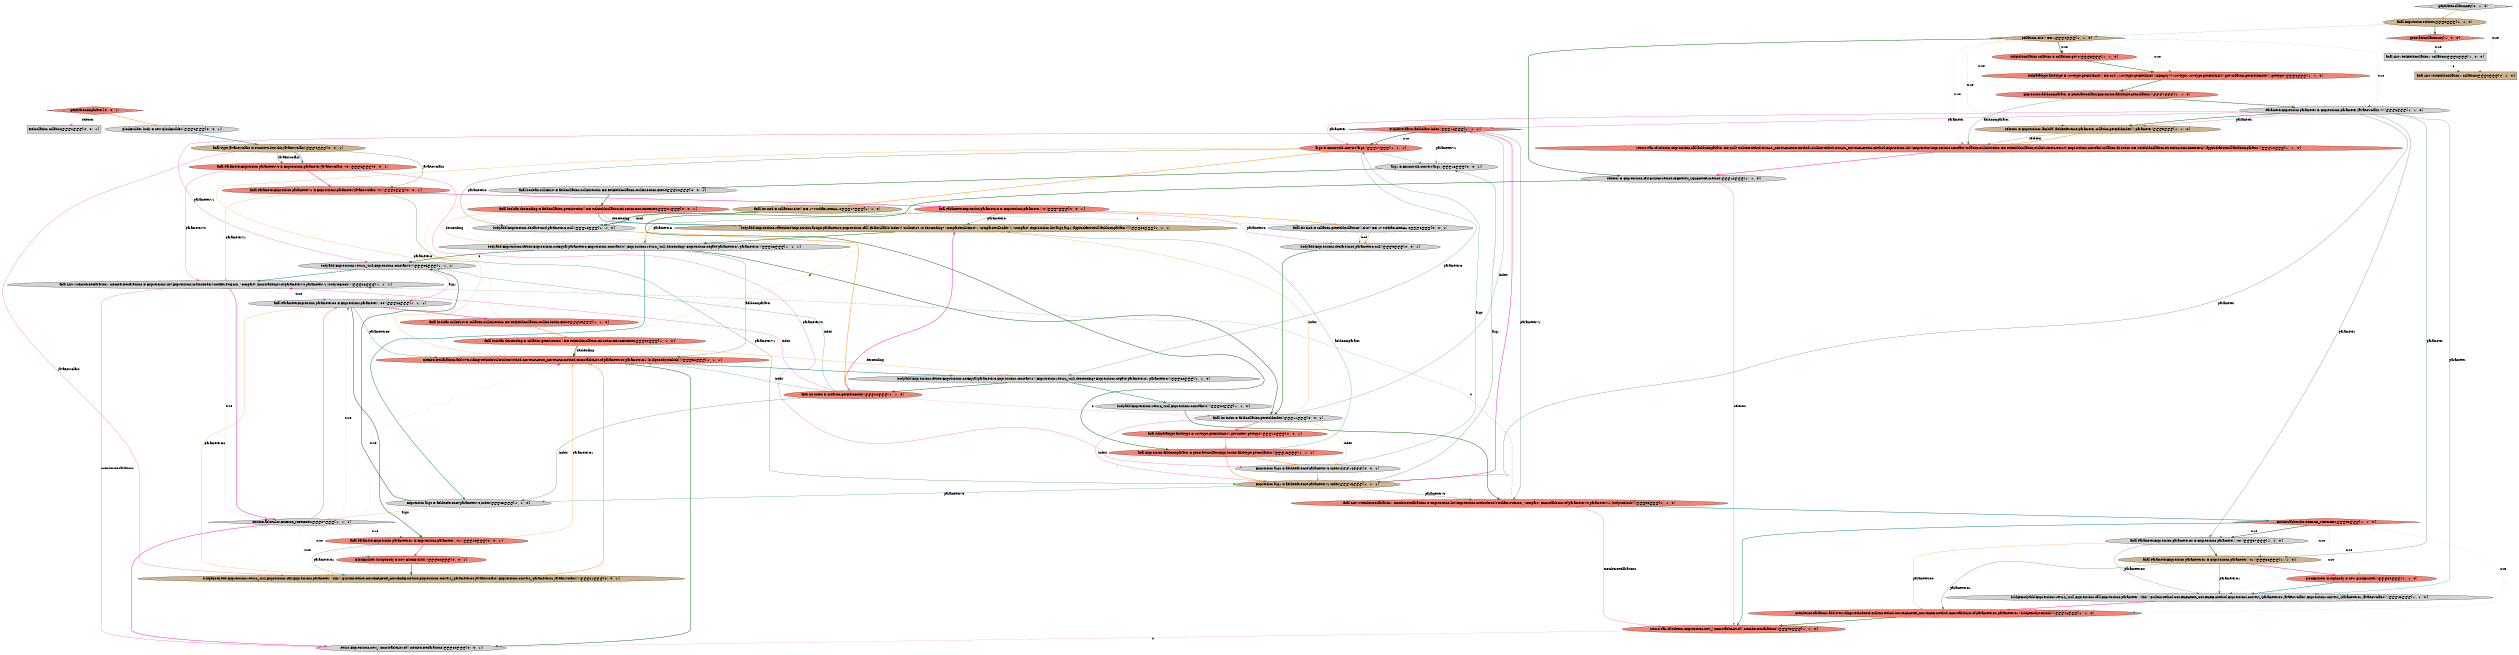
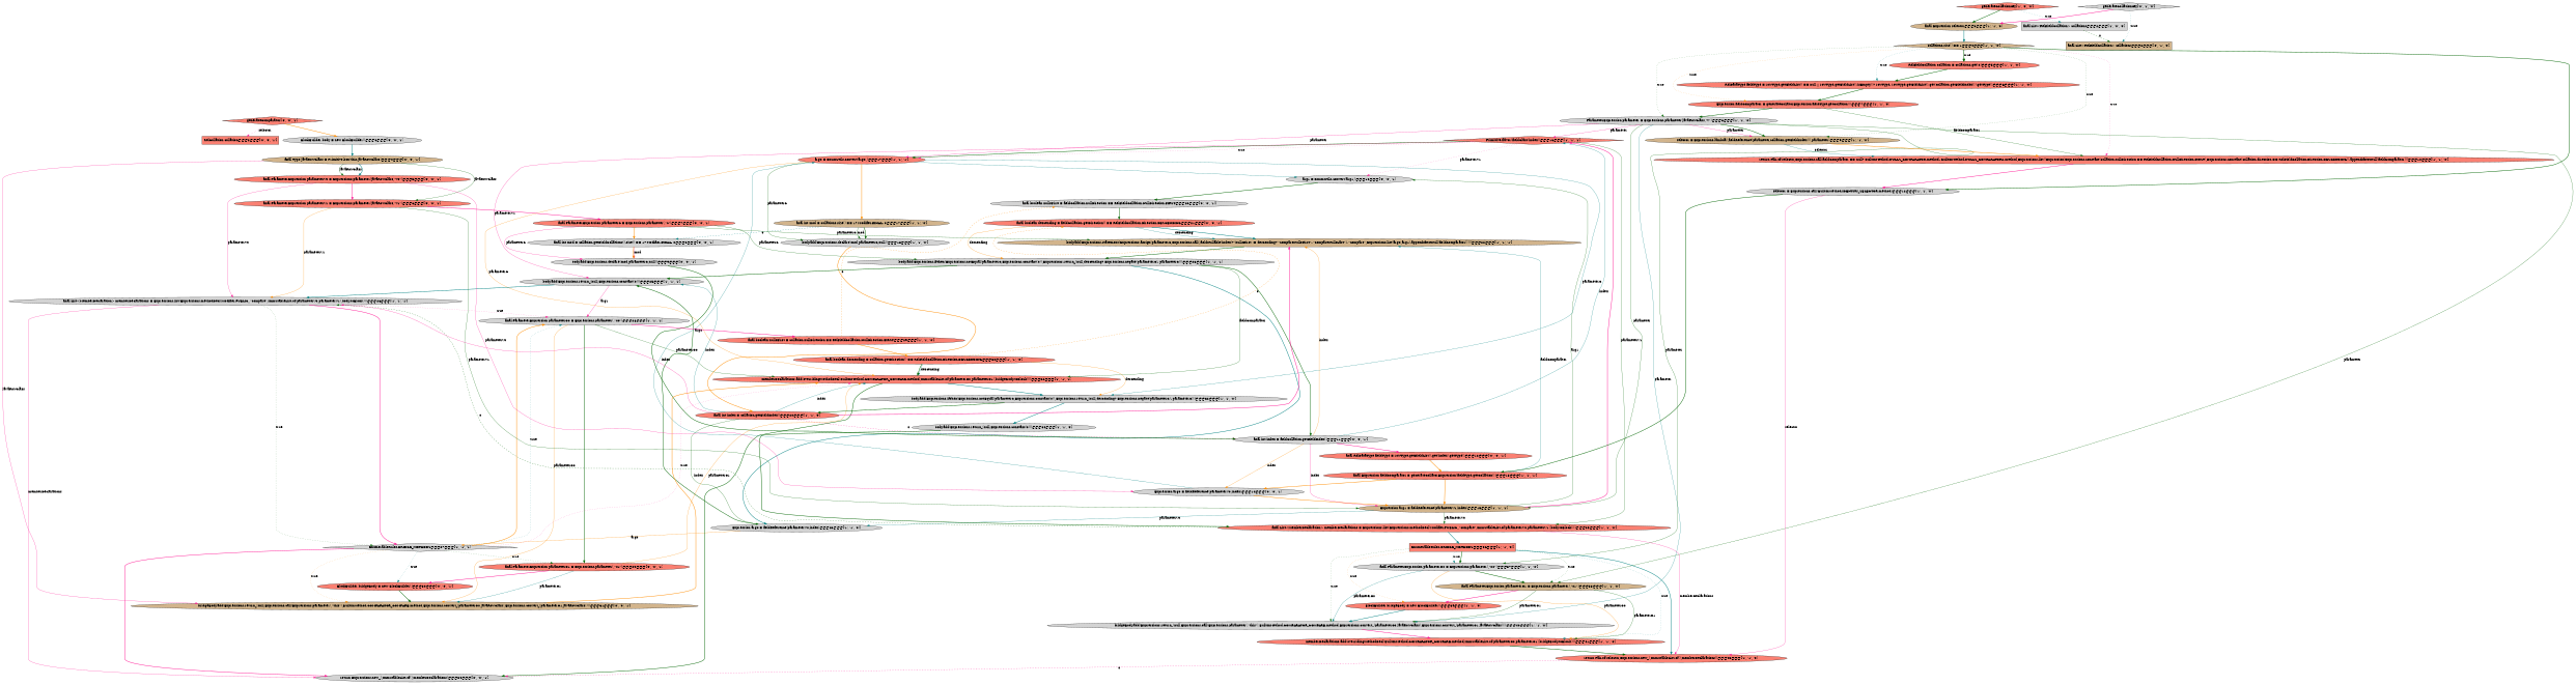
  digraph {
    node [fillcolor=salmon shape=ellipse style=filled]
    edge [color=darkgreen style=bold]
    n1 [fillcolor=lightgrey label="ParameterExpression parameter = Expressions.parameter(javaRowClass,\"v\")@@@8@@@['1', '1', '0']"]
    n2 [fillcolor=tan label="final ParameterExpression parameterO1 = Expressions.parameter(,\"o1\")@@@38@@@['1', '1', '0']"]
    n3 [label="Primitive.flavor(fieldClass(index))@@@16@@@['1', '1', '1']" shape=diamond]
    n4 [fillcolor=lightgrey label="bridgeBody.add(Expressions.return_(null,Expressions.call(Expressions.parameter(,\"this\"),BuiltInMethod.COMPARATOR_COMPARE.method,Expressions.convert_(parameterO0,javaRowClass),Expressions.convert_(parameterO1,javaRowClass))))@@@40@@@['1', '1', '0']"]
    n5 [fillcolor=tan label="Expression arg1 = fieldReference(parameterV1,index)@@@15@@@['1', '1', '1']"]
    n6 [fillcolor=lightgrey label="final ParameterExpression parameterO0 = Expressions.parameter(,\"o0\")@@@37@@@['1', '1', '0']"]
    n7 [fillcolor=tan label="selector = Expressions.lambda(,fieldReference(parameter,collation.getFieldIndex()),parameter)@@@9@@@['1', '1', '0']"]
    n8 [label="arg0 = EnumUtils.convert(arg0,)@@@17@@@['1', '1', '1']"]
    n9 [label="BlockBuilder bridgeBody = new BlockBuilder()@@@39@@@['1', '1', '0']"]
    n10 [label="memberDeclarations.add(overridingMethodDecl(BuiltInMethod.COMPARATOR_COMPARE.method,ImmutableList.of(parameterO0,parameterO1),bridgeBody.toBlock()))@@@41@@@['1', '1', '0']"]
    n11 [fillcolor=lightgrey label="body.add(Expressions.return_(null,Expressions.constant(0)))@@@25@@@['1', '1', '1']"]
    n12 [fillcolor=lightgrey label="arg1 = EnumUtils.convert(arg1,)@@@18@@@['0', '0', '1']"]
    n13 [label="final List<MemberDeclaration> memberDeclarations = Expressions.list(Expressions.methodDecl(Modifier.PUBLIC,,\"compare\",ImmutableList.of(parameterV0,parameterV1),body.toBlock()))@@@35@@@['1', '1', '0']"]
    n14 [fillcolor=lightgrey label="Expression arg0 = fieldReference(parameterV0,index)@@@23@@@['1', '1', '0']"]
    n15 [label="return Pair.of(selector,Expressions.call(fieldComparator == null? BuiltInMethod.NULLS_COMPARATOR.method: BuiltInMethod.NULLS_COMPARATOR2.method,Expressions.list((Expression)Expressions.constant(collation.nullDirection == RelFieldCollation.NullDirection.FIRST),Expressions.constant(collation.direction == RelFieldCollation.Direction.DESCENDING)).appendIfNotNull(fieldComparator)))@@@10@@@['1', '1', '0']"]
    n16 [fillcolor=tan label="final int mod = collations.size() == 1? Modifier.FINAL: 0@@@17@@@['1', '1', '0']"]
    n17 [fillcolor=lightgrey label="body.add(Expressions.declare(mod,parameterC,null))@@@18@@@['1', '1', '0']"]
    n18 [label="memberDeclarations.add(overridingMethodDecl(BuiltInMethod.COMPARATOR_COMPARE.method,ImmutableList.of(parameterO0,parameterO1),bridgeBody.toBlock()))@@@32@@@['1', '1', '1']"]
    n19 [fillcolor=lightgrey label="body.add(Expressions.ifThen(Expressions.notEqual(parameterC,Expressions.constant(0)),Expressions.return_(null,descending? Expressions.negate(parameterC): parameterC)))@@@32@@@['1', '1', '0']"]
    n20 [label="return Pair.of(selector,Expressions.new_(,ImmutableList.of(),memberDeclarations))@@@43@@@['1', '1', '0']"]
    n21 [fillcolor=tan label="final Expression selector@@@3@@@['1', '1', '0']"]
    n22 [fillcolor=tan label="collations.size() == 1@@@4@@@['1', '1', '0']" shape=diamond]
    n23 [fillcolor=lightgrey label="selector = Expressions.call(BuiltInMethod.IDENTITY_SELECTOR.method)@@@12@@@['1', '1', '0']"]
    n24 [label="RelDataType fieldType = rowType.getFieldList() == null || rowType.getFieldList().isEmpty()? rowType: rowType.getFieldList().get(collation.getFieldIndex()).getType()@@@6@@@['1', '1', '0']"]
    n25 [label="Expression fieldComparator = generateCollatorExpression(fieldType.getCollation())@@@7@@@['1', '1', '0']"]
    n26 [label="RelFieldCollation collation = collations.get(0)@@@5@@@['1', '1', '0']"]
    n27 [label="final Expression fieldComparator = generateCollatorExpression(fieldType.getCollation())@@@13@@@['1', '1', '1']"]
    n28 [fillcolor=tan label="body.add(Expressions.statement(Expressions.assign(parameterC,Expressions.call(,fieldNullable(index)? (nullsFirst != descending? \"compareNullsFirst\": \"compareNullsLast\"): \"compare\",Expressions.list(arg0,arg1).appendIfNotNull(fieldComparator)))))@@@22@@@['1', '1', '1']"]
    n29 [fillcolor=lightgrey label="Expression arg0 = fieldReference(parameterV0,index)@@@14@@@['0', '0', '1']"]
    n30 [fillcolor=lightgrey label="return Expressions.new_(,ImmutableList.of(),memberDeclarations)@@@34@@@['0', '0', '1']"]
    n31 [fillcolor=lightgrey label="final int index = fieldCollation.getFieldIndex()@@@11@@@['0', '0', '1']"]
    n32 [label="final RelDataType fieldType = rowType.getFieldList().get(index).getType()@@@12@@@['0', '0', '1']"]
    n33 [fillcolor=lightgrey label="body.add(Expressions.ifThen(Expressions.notEqual(parameterC,Expressions.constant(0)),Expressions.return_(null,descending? Expressions.negate(parameterC): parameterC)))@@@23@@@['1', '1', '1']"]
-   n34 [label="EnumerableRules.BRIDGE_METHODS@@@36@@@['1', '1', '0']" shape=diamond]
+   n34 [label="EnumerableRules.BRIDGE_METHODS@@@36@@@['1', '1', '0']" shape=box]
    n35 [label="final boolean descending = fieldCollation.getDirection() == RelFieldCollation.Direction.DESCENDING@@@21@@@['0', '0', '1']"]
    n36 [fillcolor=lightgrey label="final int mod = collation.getFieldCollations().size() == 1? Modifier.FINAL: 0@@@8@@@['0', '0', '1']"]
    n37 [label="final int index = collation.getFieldIndex()@@@20@@@['1', '1', '0']"]
    n38 [fillcolor=lightgrey label="body.add(Expressions.declare(mod,parameterC,null))@@@9@@@['0', '0', '1']"]
    n39 [fillcolor=lightgrey label="final List<MemberDeclaration> memberDeclarations = Expressions.list(Expressions.methodDecl(Modifier.PUBLIC,,\"compare\",ImmutableList.of(parameterV0,parameterV1),body.toBlock()))@@@26@@@['1', '1', '1']"]
    n40 [fillcolor=lightgrey label="final ParameterExpression parameterO0 = Expressions.parameter(,\"o0\")@@@28@@@['1', '1', '1']"]
    n41 [fillcolor=lightgrey label="EnumerableRules.BRIDGE_METHODS@@@27@@@['1', '1', '1']" shape=diamond]
    n42 [fillcolor=lightgrey label="final boolean nullsFirst = fieldCollation.nullDirection == RelFieldCollation.NullDirection.FIRST@@@20@@@['0', '0', '1']"]
    n43 [label="BlockBuilder bridgeBody = new BlockBuilder()@@@30@@@['0', '0', '1']"]
    n44 [fillcolor=tan label="bridgeBody.add(Expressions.return_(null,Expressions.call(Expressions.parameter(,\"this\"),BuiltInMethod.COMPARATOR_COMPARE.method,Expressions.convert_(parameterO0,javaRowClass),Expressions.convert_(parameterO1,javaRowClass))))@@@31@@@['0', '0', '1']"]
    n45 [label="final ParameterExpression parameterO1 = Expressions.parameter(,\"o1\")@@@29@@@['0', '0', '1']"]
    n46 [label="final boolean nullsFirst = collation.nullDirection == RelFieldCollation.NullDirection.FIRST@@@29@@@['1', '1', '0']"]
    n47 [label="final boolean descending = collation.getDirection() == RelFieldCollation.Direction.DESCENDING@@@30@@@['1', '1', '0']"]
    n48 [fillcolor=lightgrey label="generateCollationKey['0', '1', '0']" shape=diamond]
    n49 [fillcolor=tan label="final List<RelFieldCollation> collations@@@2@@@['0', '1', '0']" shape=box]
-   n50 [fillcolor=lightgrey label="RelCollation collation@@@2@@@['0', '0', '1']" shape=box]
+   n50 [label="RelCollation collation@@@2@@@['0', '0', '1']" shape=box]
    n51 [fillcolor=lightgrey label="final List<RelFieldCollation> collations@@@2@@@['1', '0', '0']" shape=box]
    n52 [fillcolor=lightgrey label="body.add(Expressions.return_(null,Expressions.constant(0)))@@@34@@@['1', '1', '0']"]
    n53 [label="generateCollationKey['1', '0', '0']" shape=diamond]
    n54 [label="final ParameterExpression parameterV1 = Expressions.parameter(javaRowClass,\"v1\")@@@6@@@['0', '0', '1']"]
    n55 [label="final ParameterExpression parameterC = Expressions.parameter(,\"c\")@@@7@@@['0', '0', '1']"]
    n56 [fillcolor=tan label="final Type javaRowClass = Primitive.box(this.javaRowClass)@@@4@@@['0', '0', '1']"]
    n57 [label="final ParameterExpression parameterV0 = Expressions.parameter(javaRowClass,\"v0\")@@@5@@@['0', '0', '1']"]
    n58 [label="generateComparator['0', '0', '1']" shape=diamond]
    n59 [fillcolor=lightgrey label="BlockBuilder body = new BlockBuilder()@@@3@@@['0', '0', '1']"]
    n1 -> n2 [label=parameter style=solid]
    n1 -> n3 [color=deeppink label=parameter style=solid]
    n1 -> n4 [color=teal label=parameter style=solid]
    n1 -> n5 [label=parameter style=solid]
    n1 -> n6 [label=parameter style=solid]
    n1 -> n7 [color=deeppink label=parameter style=solid]
    n1 -> n7
    n1 -> n8 [color=deeppink label=parameter style=solid]
    n2 -> n4 [label=parameterO1 style=solid]
    n2 -> n9 [color=deeppink]
    n2 -> n10 [label=parameterO1 style=solid]
    n3 -> n8 [color=deeppink label=true style=dotted]
    n3 -> n8
    n3 -> n11 [color=deeppink label=parameterV1 style=solid]
    n3 -> n12 [color=deeppink label=parameterV1 style=dotted]
    n3 -> n13 [label=parameterV1 style=solid]
    n4 -> n10 [color=deeppink]
    n5 -> n3 [color=deeppink]
    n5 -> n12 [label=arg1 style=solid]
    n5 -> n13 [label=parameterV0 style=solid]
    n5 -> n14 [color=teal label=parameterV0 style=solid]
    n6 -> n2
    n6 -> n4 [color=teal label=parameterO0 style=solid]
    n6 -> n10 [color=darkorange label=parameterO0 style=solid]
    n7 -> n15 [color=teal label=selector style=solid]
    n7 -> n15 [color=darkorange]
    n8 -> n12 [color=teal style=solid]
    n8 -> n16 [color=darkorange]
    n8 -> n17 [label=parameterC style=solid]
    n8 -> n18 [color=darkorange label=parameterC style=solid]
    n8 -> n19 [color=teal label=parameterC style=solid]
    n9 -> n4 [color=teal]
    n10 -> n20
    n11 -> n39 [color=teal]
    n11 -> n40 [color=deeppink label=arg1 style=solid]
    n12 -> n42
    n13 -> n20 [color=deeppink label=memberDeclarations style=solid]
    n13 -> n34 [color=teal]
    n13 -> n39 [label=0 style=dashed]
    n14 -> n11
    n14 -> n41 [color=darkorange label=arg0 style=solid]
    n15 -> n23 [color=deeppink]
    n16 -> n17
    n16 -> n17 [label=mod style=solid]
    n16 -> n36 [color=teal label=0 style=dashed]
    n17 -> n37 [color=darkorange]
    n18 -> n19 [color=teal]
    n18 -> n30
    n19 -> n37
    n19 -> n52 [color=teal]
    n20 -> n30 [color=deeppink label=0 style=dashed]
-   n21 -> n22 [color=teal style=dashed]
+   n21 -> n22 [color=teal]
    n22 -> n1 [label=true style=dotted]
    n22 -> n7 [label=true style=dotted]
    n22 -> n15 [color=deeppink label=true style=dotted]
    n22 -> n23
    n22 -> n24 [color=teal label=true style=dotted]
    n22 -> n25 [color=darkorange label=true style=dotted]
    n22 -> n26 [label=true style=dotted]
    n22 -> n26
    n23 -> n20 [color=deeppink label=selector style=solid]
    n23 -> n27
    n24 -> n25
    n25 -> n1
    n25 -> n15 [label=fieldComparator style=solid]
    n26 -> n24
    n27 -> n5 [color=darkorange]
    n27 -> n28 [color=teal label=fieldComparator style=solid]
    n27 -> n29 [color=darkorange]
    n28 -> n33
    n29 -> n5 [color=darkorange]
    n29 -> n8 [color=teal label=arg0 style=solid]
    n31 -> n3 [color=teal label=index style=solid]
    n31 -> n5 [color=deeppink label=index style=solid]
    n31 -> n28 [color=darkorange label=index style=solid]
    n31 -> n29 [color=darkorange label=index style=solid]
    n31 -> n32 [color=deeppink]
    n32 -> n27 [color=darkorange]
    n33 -> n11
    n33 -> n14 [color=teal]
    n33 -> n18 [label=fieldComparator style=solid]
    n33 -> n31
    n34 -> n2 [label=true style=dotted]
    n34 -> n4 [label=true style=dotted]
    n34 -> n6
    n34 -> n6 [color=teal label=true style=dotted]
    n34 -> n9 [color=darkorange label=true style=dotted]
    n34 -> n10 [color=teal label=true style=dotted]
    n34 -> n20 [color=teal]
    n35 -> n28 [color=teal]
    n35 -> n28 [color=teal label=descending style=solid]
    n35 -> n33 [color=darkorange label=descending style=solid]
    n36 -> n38 [color=deeppink label=mod style=solid]
    n36 -> n38 [color=darkorange]
    n37 -> n11 [color=teal label=index style=solid]
    n37 -> n14 [label=index style=solid]
    n37 -> n18 [color=teal label=index style=solid]
    n37 -> n28 [color=deeppink]
    n37 -> n31 [color=deeppink label=0 style=dashed]
    n37 -> n39 [color=deeppink label=index style=solid]
    n38 -> n31
    n39 -> n30 [color=deeppink label=memberDeclarations style=solid]
    n39 -> n40 [color=deeppink label=true style=dotted]
    n39 -> n41 [color=deeppink]
    n39 -> n41 [label=true style=dotted]
    n40 -> n18 [label=parameterO0 style=solid]
    n40 -> n44 [color=darkorange label=parameterO0 style=solid]
    n40 -> n45
    n40 -> n46 [color=deeppink]
    n41 -> n18 [color=deeppink label=true style=dotted]
    n41 -> n30 [color=deeppink]
    n41 -> n40 [color=darkorange]
    n41 -> n40 [color=teal label=true style=dotted]
    n41 -> n43 [color=teal label=true style=dotted]
    n41 -> n44 [color=darkorange label=true style=dotted]
    n41 -> n45 [label=true style=dotted]
    n42 -> n35
    n43 -> n44
    n44 -> n18 [color=darkorange]
    n45 -> n18 [color=darkorange label=parameterO1 style=solid]
    n45 -> n43 [color=deeppink]
    n45 -> n44 [color=teal label=parameterO1 style=solid]
    n46 -> n42 [color=darkorange label=0 style=dashed]
    n46 -> n47 [color=darkorange]
    n47 -> n18 [color=teal label=descending style=solid]
    n47 -> n18
    n47 -> n19 [color=darkorange label=descending style=solid]
    n47 -> n35 [color=darkorange label=0 style=dashed]
-   n48 -> n21 [color=darkorange]
+   n48 -> n21 [color=deeppink]
    n48 -> n49 [color=teal label=true style=dotted]
    n51 -> n49 [label=0 style=dashed]
    n52 -> n13
-   n21 -> n53
+   n53 -> n21
    n53 -> n51 [color=teal label=true style=dotted]
    n54 -> n5 [label=parameterV1 style=solid]
    n54 -> n39 [color=darkorange label=parameterV1 style=solid]
    n54 -> n55 [color=deeppink]
    n55 -> n28 [label=parameterC style=solid]
    n55 -> n33 [label=parameterC style=solid]
    n55 -> n36 [color=darkorange]
    n55 -> n38 [color=deeppink label=parameterC style=solid]
    n56 -> n44 [color=deeppink label=javaRowClass style=solid]
    n56 -> n54 [label=javaRowClass style=solid]
    n56 -> n57 [label=javaRowClass style=solid]
    n56 -> n57 [color=teal]
    n57 -> n29 [color=deeppink label=parameterV0 style=solid]
    n57 -> n39 [color=deeppink label=parameterV0 style=solid]
    n57 -> n54 [color=deeppink]
    n58 -> n50 [color=deeppink label=selector style=dotted]
    n58 -> n59 [color=darkorange]
    n59 -> n56 [color=teal]
  }
